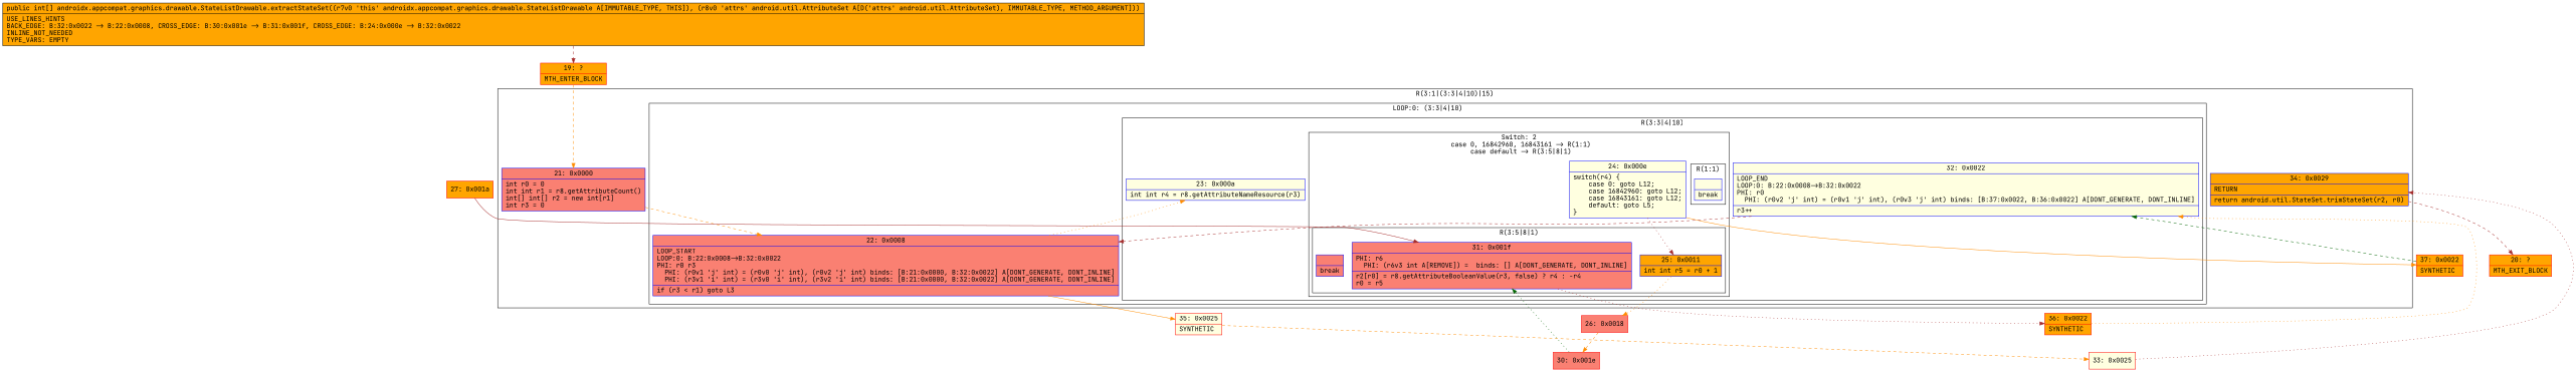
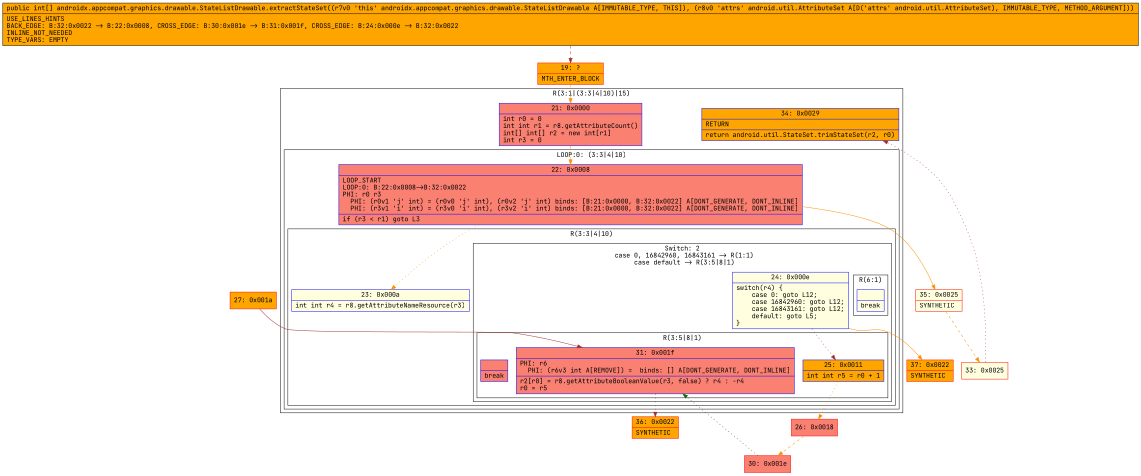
  digraph {
    fontname="JetBrains Mono"
    node [color=blue fillcolor=orange fontname="JetBrains Mono" shape=record style=filled]
    edge [color=darkorange fontname="JetBrains Mono" style=dashed]
    n1 [fillcolor=lightyellow label="{|break\l}"]
    n2 [label="{25\:\ 0x0011|int int r5 = r0 + 1\l}"]
    n3 [fillcolor=salmon label="{31\:\ 0x001f|PHI: r6 \l  PHI: (r6v3 int A[REMOVE]) =  binds: [] A[DONT_GENERATE, DONT_INLINE]\l|r2[r0] = r8.getAttributeBooleanValue(r3, false) ? r4 : \-r4\lr0 = r5\l}"]
    n4 [fillcolor=salmon label="{|break\l}"]
    n5 [fillcolor=lightyellow label="{24\:\ 0x000e|switch(r4) \{\l    case 0: goto L12;\l    case 16842960: goto L12;\l    case 16843161: goto L12;\l    default: goto L5;\l\}\l}"]
    n6 [fillcolor=lightyellow label="{23\:\ 0x000a|int int r4 = r8.getAttributeNameResource(r3)\l}"]
-   n7 [fillcolor=lightyellow label="{32\:\ 0x0022|LOOP_END\lLOOP:0: B:22:0x0008\-\>B:32:0x0022\lPHI: r0 \l  PHI: (r0v2 'j' int) = (r0v1 'j' int), (r0v3 'j' int) binds: [B:37:0x0022, B:36:0x0022] A[DONT_GENERATE, DONT_INLINE]\l|r3++\l}"]
    n8 [fillcolor=salmon label="{22\:\ 0x0008|LOOP_START\lLOOP:0: B:22:0x0008\-\>B:32:0x0022\lPHI: r0 r3 \l  PHI: (r0v1 'j' int) = (r0v0 'j' int), (r0v2 'j' int) binds: [B:21:0x0000, B:32:0x0022] A[DONT_GENERATE, DONT_INLINE]\l  PHI: (r3v1 'i' int) = (r3v0 'i' int), (r3v2 'i' int) binds: [B:21:0x0000, B:32:0x0022] A[DONT_GENERATE, DONT_INLINE]\l|if (r3 \< r1) goto L3\l}"]
    n9 [fillcolor=salmon label="{21\:\ 0x0000|int r0 = 0\lint int r1 = r8.getAttributeCount()\lint[] int[] r2 = new int[r1]\lint r3 = 0\l}"]
    n10 [label="{34\:\ 0x0029|RETURN\l|return android.util.StateSet.trimStateSet(r2, r0)\l}"]
    n11 [color=red fillcolor=salmon label="{26\:\ 0x0018}"]
    n12 [color=red label="{36\:\ 0x0022|SYNTHETIC\l}"]
    n13 [color=red label="{37\:\ 0x0022|SYNTHETIC\l}"]
    n14 [color=red fillcolor=lightyellow label="{35\:\ 0x0025|SYNTHETIC\l}"]
-   n15 [color=red label="{20\:\ ?|MTH_EXIT_BLOCK\l}"]
    n16 [color=red fillcolor=lightyellow label="{33\:\ 0x0025}"]
    n17 [color=red fillcolor=salmon label="{30\:\ 0x001e}"]
    n18 [color=red label="{19\:\ ?|MTH_ENTER_BLOCK\l}"]
    n19 [color=red label="{27\:\ 0x001a}"]
    n20 [label="{public int[] androidx.appcompat.graphics.drawable.StateListDrawable.extractStateSet((r7v0 'this' androidx.appcompat.graphics.drawable.StateListDrawable A[IMMUTABLE_TYPE, THIS]), (r8v0 'attrs' android.util.AttributeSet A[D('attrs' android.util.AttributeSet), IMMUTABLE_TYPE, METHOD_ARGUMENT]))  | USE_LINES_HINTS\lBACK_EDGE: B:32:0x0022 \-\> B:22:0x0008, CROSS_EDGE: B:30:0x001e \-\> B:31:0x001f, CROSS_EDGE: B:24:0x000e \-\> B:32:0x0022\lINLINE_NOT_NEEDED\lTYPE_VARS: EMPTY\l}" color=""]
    subgraph cluster_1 {
      label="R(3:1|(3:3|4|10)|15)"
      n9
      n10
      subgraph cluster_2 {
        label="LOOP:0: (3:3|4|10)"
        n8
        subgraph cluster_3 {
          label="R(3:3|4|10)"
          n6
-         n7
          subgraph cluster_4 {
            label="Switch: 2\n case 0, 16842960, 16843161 -> R(1:1)\n case default -> R(3:5|8|1)"
            n5
            subgraph cluster_5 {
-             label="R(1:1)"
+             label="R(6:1)"
              n1
            }
            subgraph cluster_6 {
              label="R(3:5|8|1)"
              n2
              n3
              n4
            }
          }
        }
      }
    }
    n2 -> n11 [style=dotted]
    n3 -> n12 [color=brown style=dotted]
    n5 -> n2 [color=brown style=dotted]
    n5 -> n13 [style=solid]
-   n7 -> n8 [color=brown]
    n8 -> n6 [style=dotted]
    n8 -> n14 [style=solid]
    n9 -> n8
-   n10 -> n15 [color=brown]
    n11 -> n17
-   n12 -> n7 [style=dotted]
-   n13 -> n7 [color=darkgreen]
    n14 -> n16
    n16 -> n10 [color=brown style=dotted]
    n17 -> n3 [color=darkgreen style=dotted]
    n18 -> n9
    n19 -> n3 [color=brown style=solid]
    n20 -> n18 [color=brown]
  }
